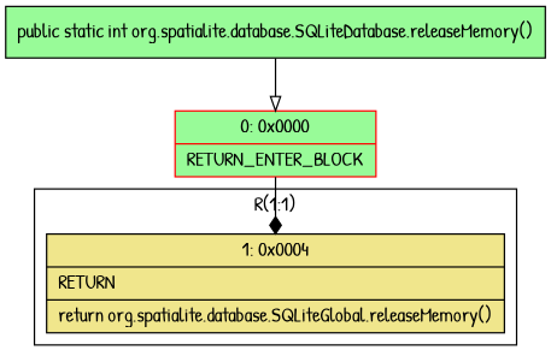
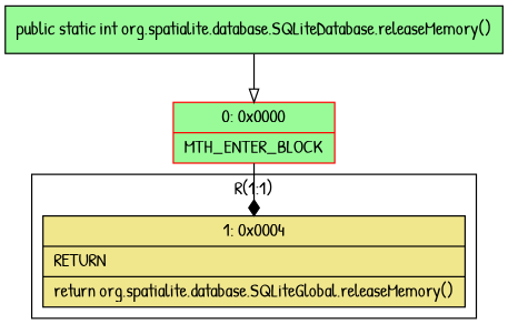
  digraph {
    fontname="Patrick Hand"
    node [color=black shape=record style=filled fillcolor=palegreen fontname="Patrick Hand"]
    edge [fontname="Patrick Hand"]
    n1 [label="{1\:\ 0x0004|RETURN\l|return org.spatialite.database.SQLiteGlobal.releaseMemory()\l}" fillcolor=khaki]
-   n2 [color=red label="{0\:\ 0x0000|RETURN_ENTER_BLOCK\l}"]
+   n2 [color=red label="{0\:\ 0x0000|MTH_ENTER_BLOCK\l}"]
    n3 [label="{public static int org.spatialite.database.SQLiteDatabase.releaseMemory() }"]
    subgraph cluster_1 {
      label="R(1:1)"
      n1
    }
    n2 -> n1 [arrowhead=diamond]
    n3 -> n2 [arrowhead=onormal]
  }
